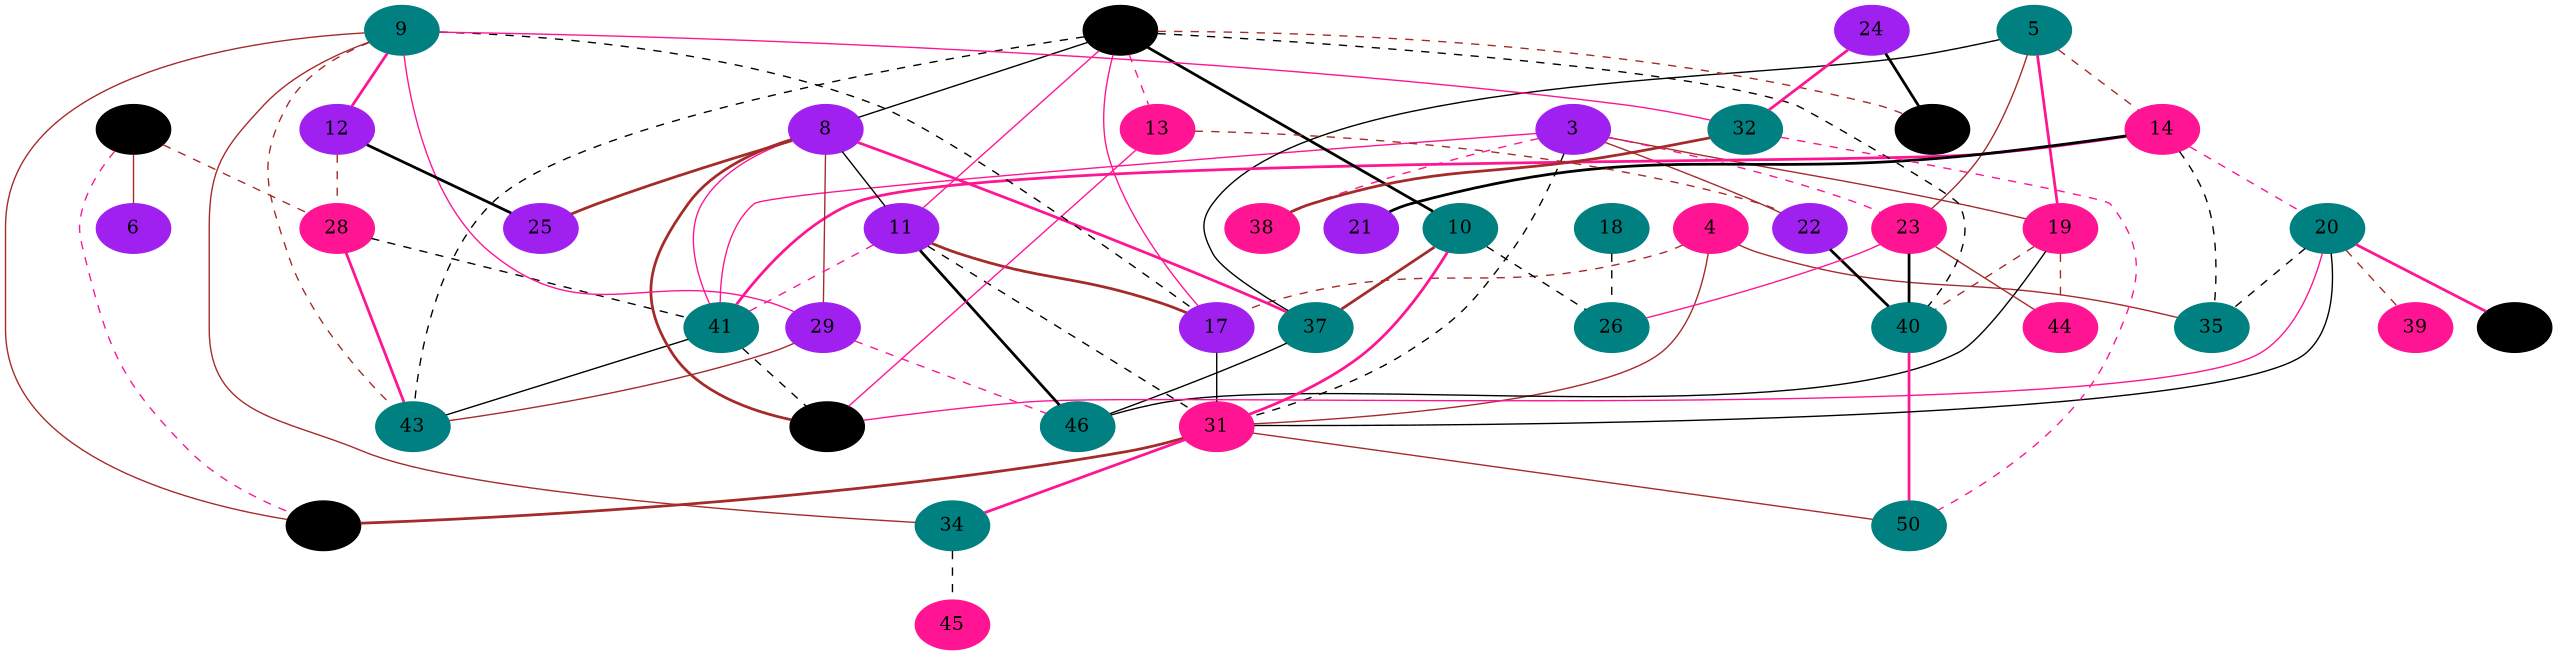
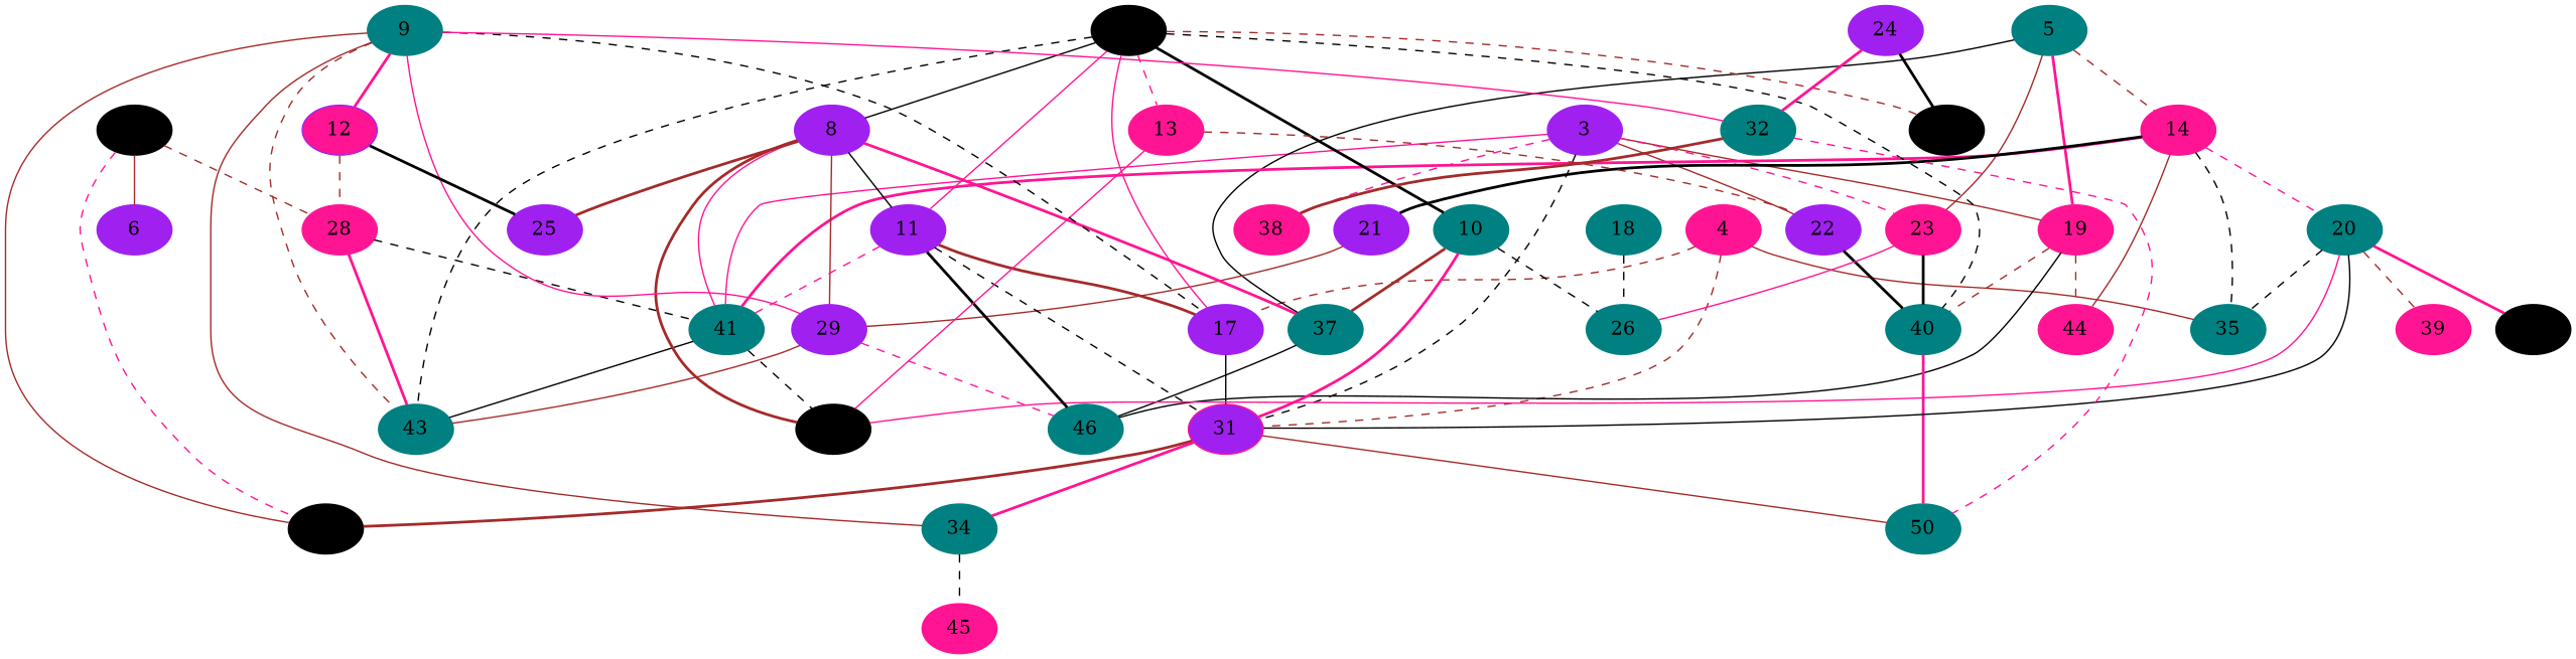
  graph {
    node [color=teal style=filled]
    edge [color=brown style=dashed weight=1.0]
    n1 [color=deeppink label=4]
    17 [color=purple]
-   31 [color=deeppink]
+   31 [color=deeppink fillcolor=purple]
    35
    42 [color=black]
    34
    50
    2 [color=black]
    6 [color=purple]
    28 [color=deeppink]
    41
    43
    3 [color=purple]
    19 [color=deeppink]
    22 [color=purple]
    23 [color=deeppink]
    38 [color=deeppink]
    40
    46
    44 [color=deeppink]
    26
    48 [color=black]
    5
    14 [color=deeppink]
    37
    20
    21 [color=purple]
    7 [color=black]
    8 [color=purple]
    10
    11 [color=purple]
    13 [color=deeppink]
    27 [color=black]
    25 [color=purple]
    29 [color=purple]
    9
-   12 [color=purple]
+   12 [color=purple fillcolor=deeppink]
    32
    45 [color=deeppink]
    39 [color=deeppink]
    49 [color=black]
    18
    24 [color=purple]
    n1 -- 17
-   n1 -- 31 [style=solid]
+   n1 -- 31
    n1 -- 35 [style=solid]
    17 -- 31 [color=black style=solid weight=2.0]
    31 -- 42 [style=bold weight=2.0]
    31 -- 34 [color=deeppink style=bold]
    31 -- 50 [style=solid]
    34 -- 45 [color=black]
    2 -- 42 [color=deeppink]
    2 -- 6 [style=solid]
    2 -- 28
    28 -- 41 [color=black]
    28 -- 43 [color=deeppink style=bold]
    41 -- 43 [color=black style=solid]
    41 -- 48 [color=black]
    3 -- 31 [color=black]
    3 -- 41 [color=deeppink style=solid]
    3 -- 19 [style=solid]
    3 -- 22 [style=solid]
    3 -- 23 [color=deeppink]
    3 -- 38 [color=deeppink]
    19 -- 40
    19 -- 46 [color=black style=solid weight=2.0]
    19 -- 44
    22 -- 40 [color=black style=bold]
    23 -- 40 [color=black style=bold]
    23 -- 26 [color=deeppink style=solid]
    40 -- 50 [color=deeppink style=bold]
    5 -- 19 [color=deeppink style=bold]
    5 -- 23 [style=solid]
    5 -- 14
    5 -- 37 [color=black style=solid]
    14 -- 35 [color=black]
    14 -- 41 [color=deeppink style=bold]
-   23 -- 44 [style=solid]
+   14 -- 44 [style=solid]
    14 -- 20 [color=deeppink]
    14 -- 21 [color=black style=bold]
    37 -- 46 [color=black style=solid]
    20 -- 31 [color=black style=solid]
    20 -- 35 [color=black]
    20 -- 48 [color=deeppink style=solid]
    20 -- 39
    20 -- 49 [color=deeppink style=bold]
+   21 -- 29 [style=solid]
    7 -- 17 [color=deeppink style=solid]
    7 -- 43 [color=black]
    7 -- 40 [color=black]
    7 -- 8 [color=black style=solid]
    7 -- 10 [color=black style=bold]
    7 -- 11 [color=deeppink style=solid]
    7 -- 13 [color=deeppink]
    7 -- 27
    8 -- 41 [color=deeppink style=solid]
    8 -- 48 [style=bold]
    8 -- 37 [color=deeppink style=bold]
    8 -- 11 [color=black style=solid]
    8 -- 25 [style=bold]
    8 -- 29 [style=solid]
    10 -- 31 [color=deeppink style=bold]
    10 -- 26 [color=black]
    10 -- 37 [style=bold]
    11 -- 17 [style=bold]
    11 -- 31 [color=black]
    11 -- 41 [color=deeppink]
    11 -- 46 [color=black style=bold weight=2.0]
    13 -- 22
    13 -- 48 [color=deeppink style=solid]
    29 -- 43 [style=solid]
    29 -- 46 [color=deeppink]
    9 -- 17 [color=black]
    9 -- 42 [style=solid]
    9 -- 34 [style=solid]
    9 -- 43
    9 -- 29 [color=deeppink style=solid weight=2.0]
    9 -- 12 [color=deeppink style=bold]
    9 -- 32 [color=deeppink style=solid]
    12 -- 28
    12 -- 25 [color=black style=bold]
    32 -- 50 [color=deeppink]
    32 -- 38 [style=bold]
    18 -- 26 [color=black]
    24 -- 27 [color=black style=bold]
    24 -- 32 [color=deeppink style=bold]
  }
